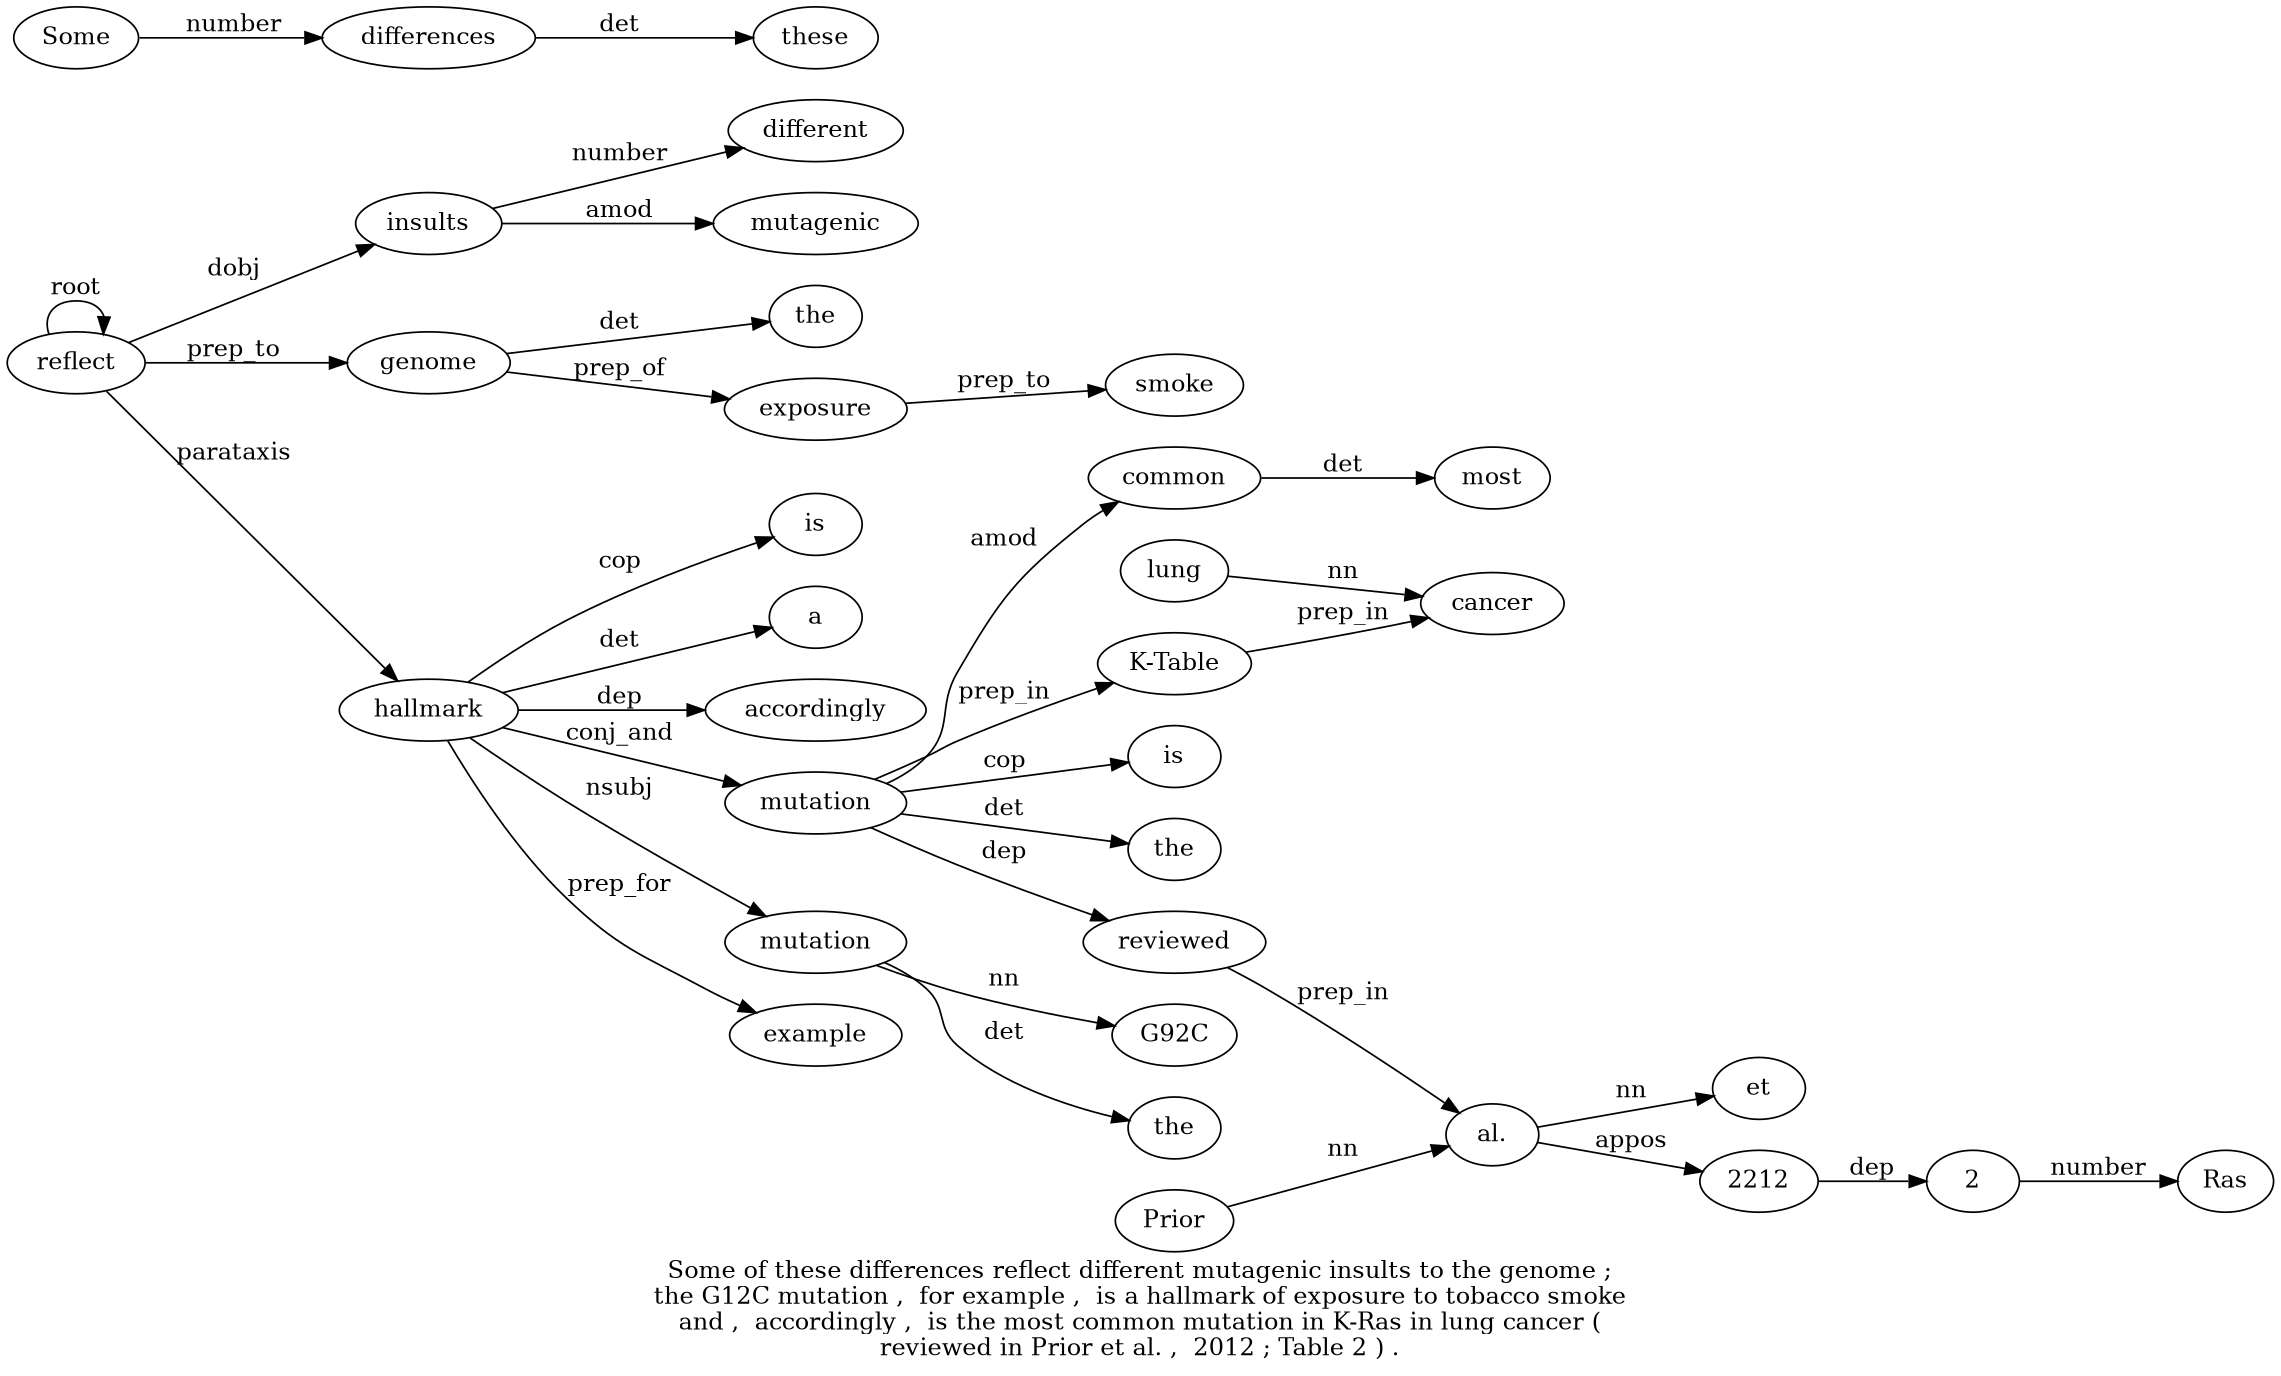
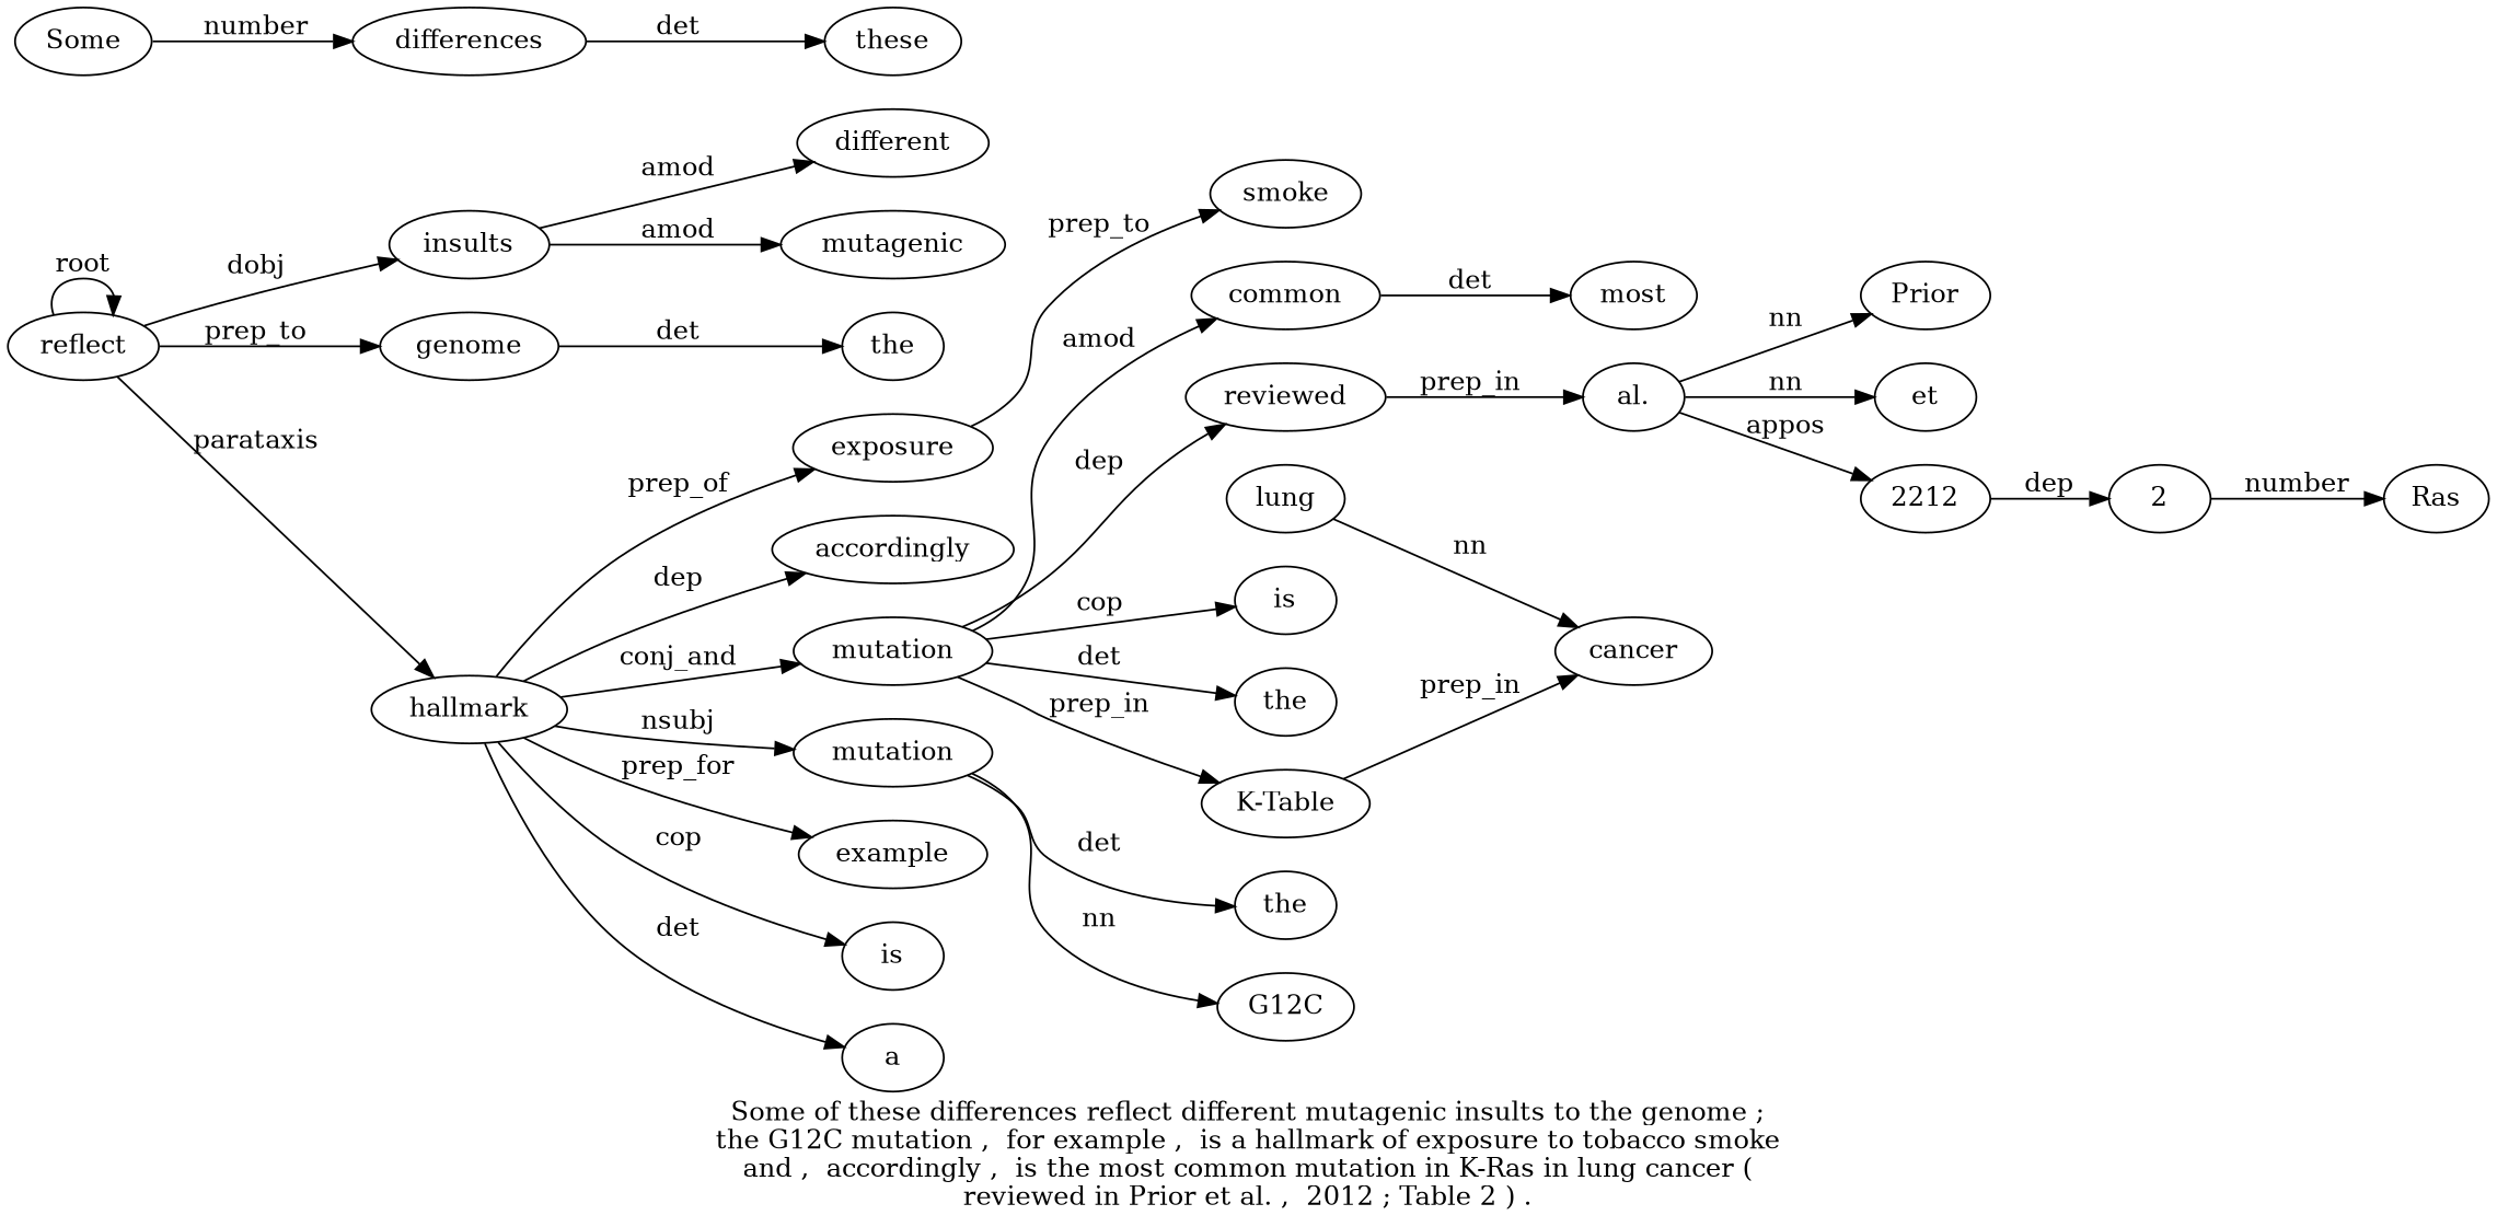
  digraph {
    label="Some of these differences reflect different mutagenic insults to the genome ;\nthe G12C mutation ,  for example ,  is a hallmark of exposure to tobacco smoke\nand ,  accordingly ,  is the most common mutation in K-Ras in lung cancer (\nreviewed in Prior et al. ,  2012 ; Table 2 ) ."
    rankdir=LR
    node [fillcolor=white style=filled]
    n1 [label=reflect]
    n2 [label=insults]
    n3 [label=genome]
    n4 [label=hallmark]
    n5 [label=Some]
    n6 [label=differences]
    n7 [label=different]
    n8 [label=mutagenic]
    n9 [label=the]
    n10 [label=mutation]
    n11 [label=example]
    n12 [label=is]
    n13 [label=a]
    n14 [label=exposure]
    n15 [label=accordingly]
    n16 [label=mutation]
    n17 [label=these]
    n18 [label=the]
-   n19 [label=G92C]
+   n19 [label=G12C]
    n20 [label=smoke]
    n21 [label=is]
    n22 [label=the]
    n23 [label=common]
    n24 [label="K-Table"]
    n25 [label=reviewed]
    n26 [label=most]
    n27 [label=cancer]
    n28 [label="al."]
    n29 [label=lung]
    n30 [label=Prior]
    n31 [label=et]
    n32 [label=2212]
    n33 [label=2]
    n34 [label=Ras]
    n1 -> n1 [label=root]
    n1 -> n2 [label=dobj]
    n1 -> n3 [label=prep_to]
    n1 -> n4 [label=parataxis]
-   n2 -> n7 [label=number]
+   n2 -> n7 [label=amod]
    n2 -> n8 [label=amod]
    n3 -> n9 [label=det]
    n4 -> n10 [label=nsubj]
    n4 -> n11 [label=prep_for]
    n4 -> n12 [label=cop]
    n4 -> n13 [label=det]
-   n3 -> n14 [label=prep_of]
+   n4 -> n14 [label=prep_of]
    n4 -> n15 [label=dep]
    n4 -> n16 [label=conj_and]
    n5 -> n6 [label=number]
    n6 -> n17 [label=det]
    n10 -> n18 [label=det]
    n10 -> n19 [label=nn]
    n14 -> n20 [label=prep_to]
    n16 -> n21 [label=cop]
    n16 -> n22 [label=det]
    n16 -> n23 [label=amod]
    n16 -> n24 [label=prep_in]
    n16 -> n25 [label=dep]
    n23 -> n26 [label=det]
    n24 -> n27 [label=prep_in]
    n25 -> n28 [label=prep_in]
-   n30 -> n28 [label=nn]
+   n28 -> n30 [label=nn]
    n28 -> n31 [label=nn]
    n28 -> n32 [label=appos]
    n29 -> n27 [label=nn]
    n32 -> n33 [label=dep]
    n33 -> n34 [label=number]
  }
